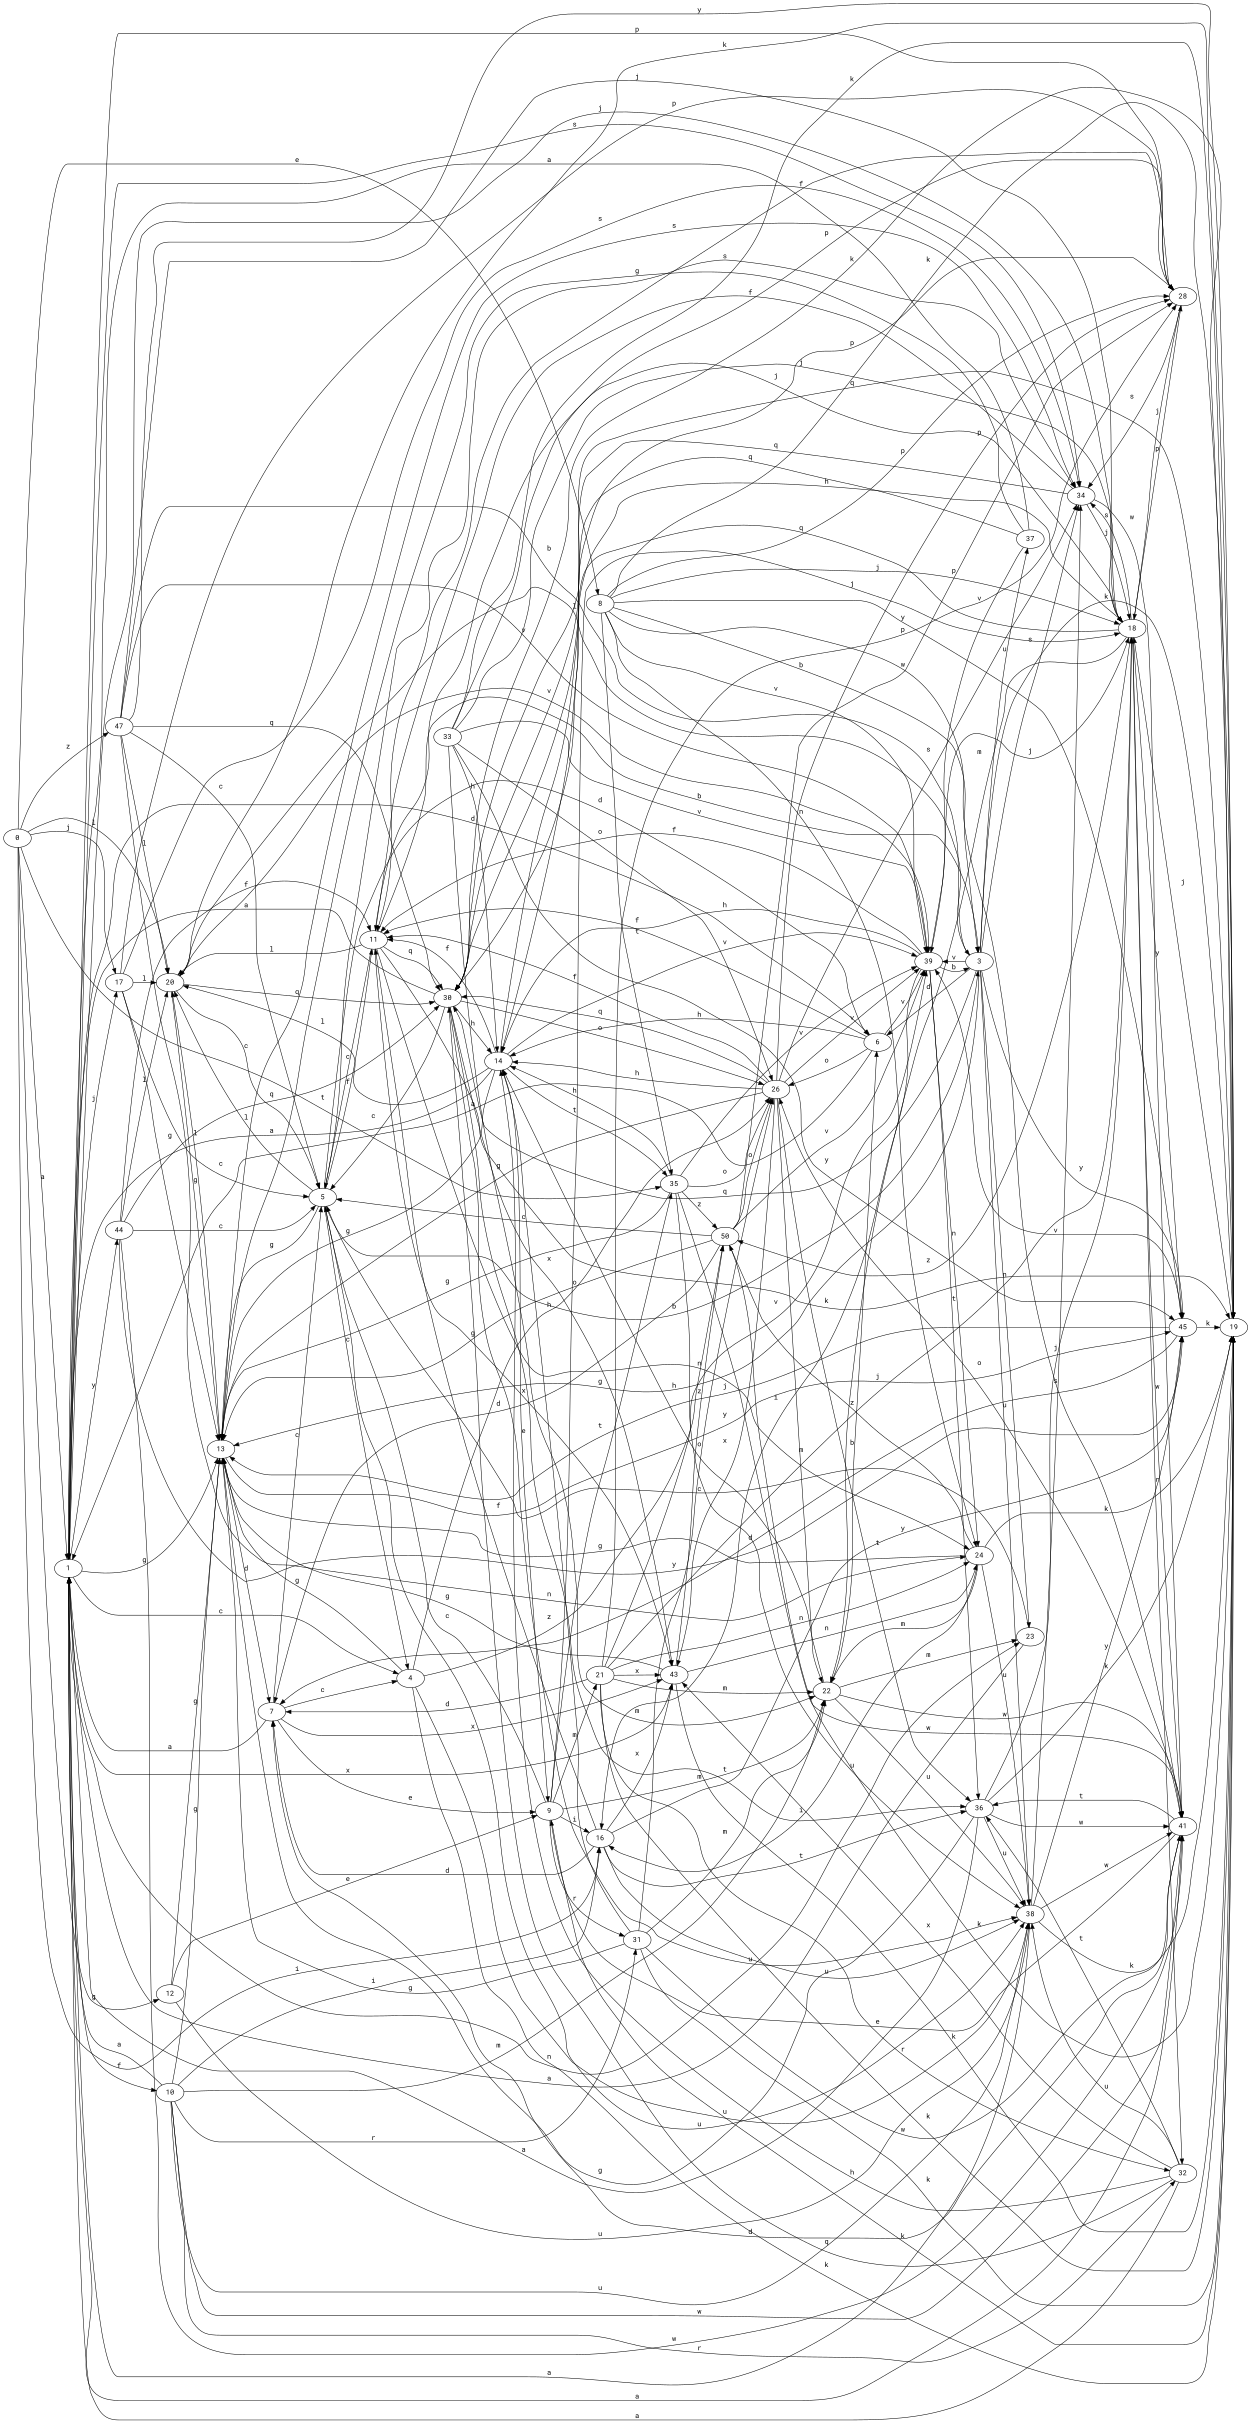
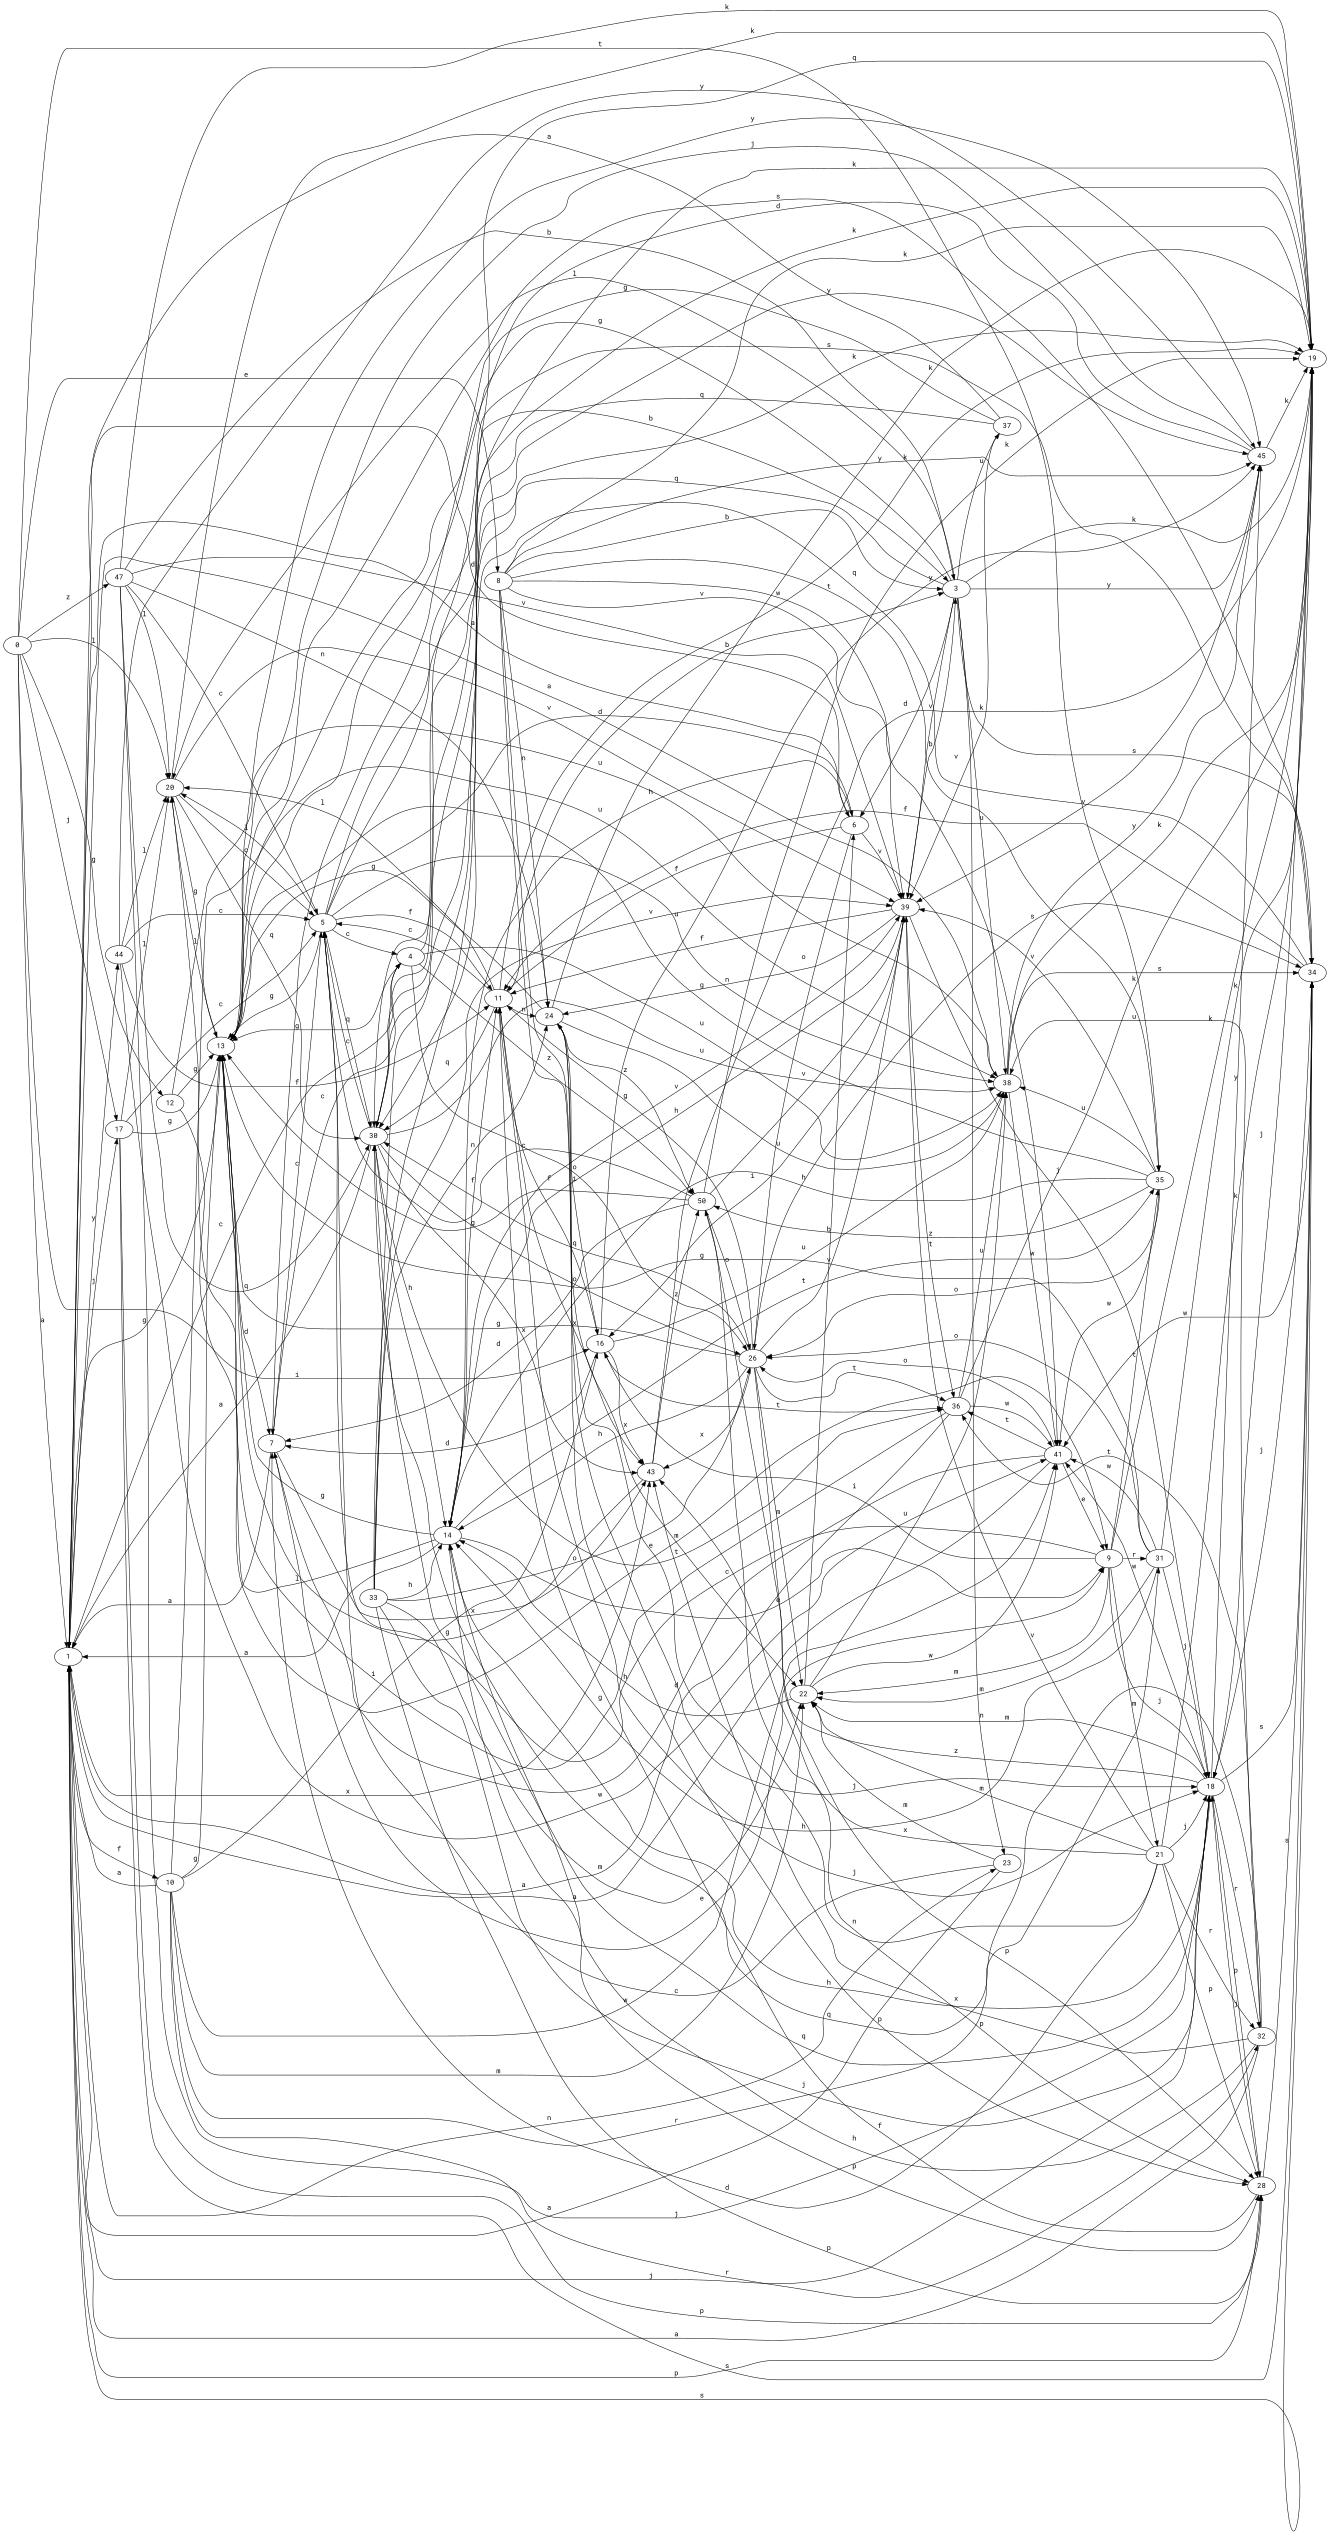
  strict digraph {
    fontname="Roboto Mono"
    rankdir=LR
    node [fontname="Roboto Mono"]
    edge [fontname="Roboto Mono"]
    0
    1
    8
    12
    16
    17
    20
    47
    35
    4
    6
    10
    13
    18
    23
    28
    34
    43
    44
    3
    19
    39
    45
    24
    41
    38
    9
    11
    7
    36
    5
    30
    26
    50
    14
    22
    31
    32
    33
    37
    21
    0 -> 1 [label=a]
    0 -> 8 [label=e]
    0 -> 12 [label=g]
    0 -> 16 [label=i]
    0 -> 17 [label=j]
    0 -> 20 [label=l]
    0 -> 47 [label=z]
    0 -> 35 [label=t]
    1 -> 17 [label=j]
    1 -> 4 [label=c]
    1 -> 6 [label=d]
    1 -> 10 [label=f]
    1 -> 13 [label=g]
    1 -> 18 [label=j]
    1 -> 23 [label=n]
    1 -> 28 [label=p]
    1 -> 34 [label=s]
    1 -> 43 [label=x]
    1 -> 44 [label=y]
    8 -> 35 [label=t]
    8 -> 18 [label=j]
    8 -> 28 [label=p]
    8 -> 3 [label=b]
    8 -> 19 [label=k]
    8 -> 39 [label=v]
    8 -> 45 [label=y]
    8 -> 24 [label=n]
    8 -> 41 [label=w]
    12 -> 13 [label=g]
    12 -> 38 [label=u]
    12 -> 9 [label=e]
    16 -> 43 [label=x]
    16 -> 45 [label=y]
    16 -> 38 [label=u]
    16 -> 11 [label=f]
    16 -> 7 [label=d]
    16 -> 36 [label=t]
    17 -> 20 [label=l]
    17 -> 13 [label=g]
    17 -> 28 [label=p]
    17 -> 34 [label=s]
    17 -> 5 [label=c]
    20 -> 13 [label=g]
    20 -> 19 [label=k]
    20 -> 39 [label=v]
    20 -> 5 [label=c]
    20 -> 30 [label=q]
    47 -> 20 [label=l]
    47 -> 18 [label=j]
    47 -> 3 [label=b]
-   47 -> 19 [label=y]
+   47 -> 19 [label=k]
    47 -> 39 [label=v]
    47 -> 24 [label=n]
    47 -> 5 [label=c]
    47 -> 30 [label=q]
    35 -> 13 [label=g]
    35 -> 39 [label=v]
    35 -> 41 [label=w]
    35 -> 38 [label=u]
    35 -> 26 [label=o]
    35 -> 50 [label=z]
    35 -> 14 [label=h]
    4 -> 13 [label=g]
    4 -> 19 [label=k]
    4 -> 38 [label=u]
    4 -> 26 [label=o]
    4 -> 50 [label=z]
    6 -> 1 [label=a]
    6 -> 39 [label=v]
    6 -> 11 [label=f]
    6 -> 26 [label=o]
    6 -> 14 [label=h]
    10 -> 1 [label=a]
    10 -> 16 [label=i]
    10 -> 13 [label=g]
    10 -> 41 [label=w]
    10 -> 38 [label=u]
    10 -> 22 [label=m]
    10 -> 31 [label=r]
    10 -> 32 [label=r]
    13 -> 20 [label=l]
    13 -> 34 [label=s]
    13 -> 45 [label=y]
    13 -> 7 [label=d]
    18 -> 28 [label=p]
    18 -> 34 [label=s]
    18 -> 45 [label=y]
    18 -> 41 [label=w]
    18 -> 30 [label=q]
    18 -> 50 [label=z]
    18 -> 14 [label=h]
    18 -> 22 [label=m]
    18 -> 32 [label=r]
    23 -> 1 [label=a]
    23 -> 5 [label=c]
-   22 -> 23 [label=m]
+   23 -> 22 [label=m]
    28 -> 18 [label=j]
    28 -> 34 [label=s]
    28 -> 11 [label=f]
    34 -> 18 [label=j]
    34 -> 41 [label=w]
    34 -> 11 [label=f]
    34 -> 30 [label=q]
    43 -> 13 [label=g]
    43 -> 19 [label=k]
    43 -> 50 [label=z]
    44 -> 20 [label=l]
    44 -> 45 [label=y]
    44 -> 41 [label=w]
    44 -> 11 [label=f]
    44 -> 5 [label=c]
    3 -> 20 [label=l]
    3 -> 6 [label=d]
    3 -> 13 [label=g]
    3 -> 23 [label=n]
    3 -> 34 [label=s]
    3 -> 19 [label=k]
    3 -> 39 [label=v]
    3 -> 45 [label=y]
    3 -> 38 [label=u]
    3 -> 30 [label=q]
    3 -> 37 [label=u]
    19 -> 18 [label=j]
    19 -> 30 [label=q]
    39 -> 16 [label=i]
    39 -> 18 [label=j]
    39 -> 3 [label=b]
    39 -> 24 [label=n]
    39 -> 11 [label=f]
    39 -> 36 [label=t]
    39 -> 14 [label=h]
    45 -> 13 [label=j]
    45 -> 19 [label=k]
    45 -> 39 [label=v]
    45 -> 7 [label=d]
    24 -> 16 [label=i]
    24 -> 13 [label=g]
    24 -> 19 [label=k]
    24 -> 38 [label=u]
    24 -> 50 [label=z]
    24 -> 22 [label=m]
    41 -> 1 [label=a]
    41 -> 9 [label=e]
    41 -> 7 [label=d]
    41 -> 36 [label=t]
    41 -> 26 [label=o]
    38 -> 1 [label=a]
    38 -> 34 [label=s]
    38 -> 19 [label=k]
    38 -> 45 [label=y]
    38 -> 41 [label=w]
    9 -> 16 [label=i]
    9 -> 35 [label=t]
    9 -> 18 [label=j]
    9 -> 19 [label=k]
    9 -> 5 [label=c]
    9 -> 22 [label=m]
    9 -> 31 [label=r]
    9 -> 21 [label=m]
    11 -> 20 [label=l]
    11 -> 18 [label=j]
    11 -> 43 [label=x]
    11 -> 3 [label=b]
    11 -> 19 [label=k]
    11 -> 24 [label=n]
    11 -> 5 [label=c]
    11 -> 30 [label=q]
    7 -> 1 [label=a]
    7 -> 4 [label=c]
    7 -> 43 [label=x]
    7 -> 9 [label=e]
    7 -> 5 [label=c]
    36 -> 1 [label=a]
    36 -> 13 [label=g]
    36 -> 19 [label=k]
    36 -> 41 [label=w]
    36 -> 38 [label=u]
    5 -> 20 [label=l]
    5 -> 4 [label=c]
    5 -> 6 [label=d]
    5 -> 13 [label=g]
    5 -> 34 [label=s]
    5 -> 3 [label=b]
    5 -> 38 [label=u]
    5 -> 11 [label=f]
-   44 -> 30 [label=q]
+   5 -> 30 [label=q]
    30 -> 1 [label=a]
    30 -> 43 [label=x]
    30 -> 19 [label=k]
    30 -> 38 [label=u]
    30 -> 36 [label=t]
    30 -> 5 [label=c]
    30 -> 26 [label=o]
    30 -> 14 [label=h]
    26 -> 13 [label=g]
    26 -> 28 [label=p]
    26 -> 34 [label=s]
    26 -> 43 [label=x]
    26 -> 39 [label=v]
-   26 -> 11 [label=f]
+   26 -> 11 [label=g]
    26 -> 36 [label=t]
    26 -> 30 [label=q]
    26 -> 14 [label=h]
    26 -> 22 [label=m]
    50 -> 13 [label=g]
    50 -> 28 [label=p]
    50 -> 19 [label=k]
    50 -> 39 [label=v]
    50 -> 7 [label=d]
    50 -> 5 [label=c]
    50 -> 26 [label=o]
    14 -> 1 [label=a]
    14 -> 20 [label=l]
    14 -> 35 [label=t]
    14 -> 13 [label=g]
    14 -> 28 [label=p]
    14 -> 39 [label=v]
    14 -> 9 [label=e]
    14 -> 11 [label=f]
    22 -> 6 [label=b]
    22 -> 41 [label=w]
    22 -> 38 [label=u]
    22 -> 14 [label=h]
    31 -> 13 [label=g]
-   36 -> 18 [label=j]
+   31 -> 18 [label=j]
    31 -> 19 [label=k]
    31 -> 41 [label=w]
    31 -> 26 [label=o]
    31 -> 14 [label=h]
    31 -> 22 [label=m]
    32 -> 1 [label=a]
    32 -> 43 [label=x]
    32 -> 38 [label=u]
    32 -> 36 [label=t]
    32 -> 30 [label=q]
    32 -> 14 [label=h]
    33 -> 18 [label=j]
    33 -> 28 [label=p]
    33 -> 19 [label=k]
    33 -> 39 [label=v]
    33 -> 45 [label=y]
-   43 -> 24 [label=n]
+   33 -> 24 [label=n]
    33 -> 26 [label=o]
    33 -> 14 [label=h]
    33 -> 22 [label=m]
    37 -> 1 [label=a]
    37 -> 13 [label=g]
    37 -> 39 [label=v]
    37 -> 30 [label=q]
    21 -> 18 [label=j]
    21 -> 28 [label=p]
    21 -> 43 [label=x]
    21 -> 19 [label=k]
    21 -> 39 [label=v]
    21 -> 24 [label=n]
    21 -> 7 [label=d]
    21 -> 22 [label=m]
    21 -> 32 [label=r]
  }
